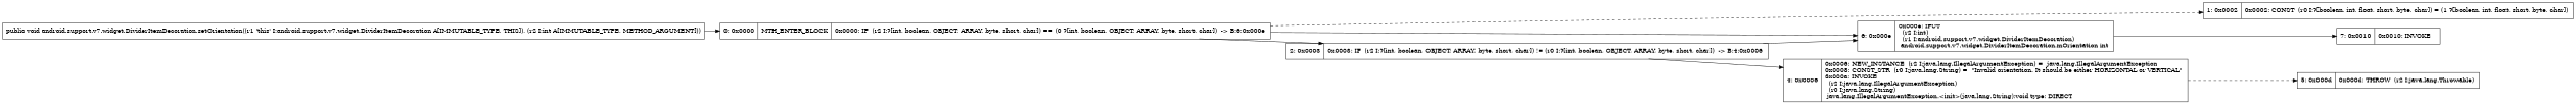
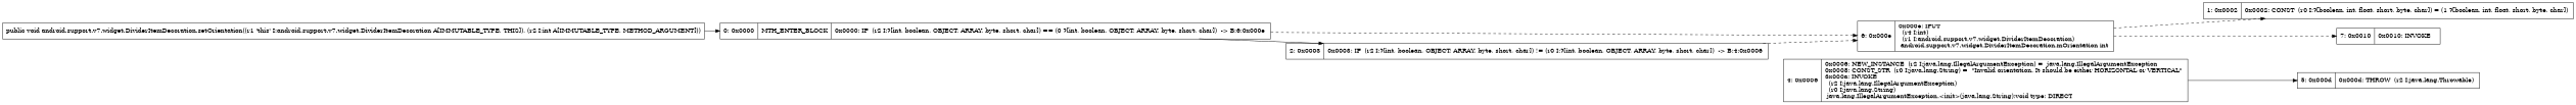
  digraph {
    rankdir=LR
    node [shape=record]
    n1 [label="{0\:\ 0x0000|MTH_ENTER_BLOCK\l|0x0000: IF  (r2 I:?[int, boolean, OBJECT, ARRAY, byte, short, char]) == (0 ?[int, boolean, OBJECT, ARRAY, byte, short, char])  \-\> B:6:0x000e \l}"]
    n2 [label="{1\:\ 0x0002|0x0002: CONST  (r0 I:?[boolean, int, float, short, byte, char]) = (1 ?[boolean, int, float, short, byte, char]) \l}"]
-   n3 [label="{6\:\ 0x000e|0x000e: IPUT  \l  (r2 I:int)\l  (r1 I:android.support.v7.widget.DividerItemDecoration)\l android.support.v7.widget.DividerItemDecoration.mOrientation int \l}"]
+   n3 [label="{6\:\ 0x000e|0x000e: IPUT  \l  (r4 I:int)\l  (r1 I:android.support.v7.widget.DividerItemDecoration)\l android.support.v7.widget.DividerItemDecoration.mOrientation int \l}"]
    n4 [label="{2\:\ 0x0003|0x0003: IF  (r2 I:?[int, boolean, OBJECT, ARRAY, byte, short, char]) != (r0 I:?[int, boolean, OBJECT, ARRAY, byte, short, char])  \-\> B:4:0x0006 \l}"]
    n5 [label="{7\:\ 0x0010|0x0010: INVOKE   \l}"]
    n6 [label="{4\:\ 0x0006|0x0006: NEW_INSTANCE  (r2 I:java.lang.IllegalArgumentException) =  java.lang.IllegalArgumentException \l0x0008: CONST_STR  (r0 I:java.lang.String) =  \"Invalid orientation. It should be either HORIZONTAL or VERTICAL\" \l3x000a: INVOKE  \l  (r2 I:java.lang.IllegalArgumentException)\l  (r0 I:java.lang.String)\l java.lang.IllegalArgumentException.\<init\>(java.lang.String):void type: DIRECT \l}"]
    n7 [label="{5\:\ 0x000d|0x000d: THROW  (r2 I:java.lang.Throwable) \l}"]
    n8 [label="{public void android.support.v7.widget.DividerItemDecoration.setOrientation((r1 'this' I:android.support.v7.widget.DividerItemDecoration A[IMMUTABLE_TYPE, THIS]), (r2 I:int A[IMMUTABLE_TYPE, METHOD_ARGUMENT])) }"]
-   n1 -> n2 [style=dashed]
-   n1 -> n3
+   n3 -> n2 [style=dashed]
+   n1 -> n3 [style=dashed]
    n1 -> n4
-   n3 -> n5
-   n4 -> n3 [style=solid]
-   n4 -> n6
-   n6 -> n7 [style=dashed]
+   n3 -> n5 [style=dashed]
+   n4 -> n3 [style=dashed]
+   n6 -> n7
    n8 -> n1
  }
